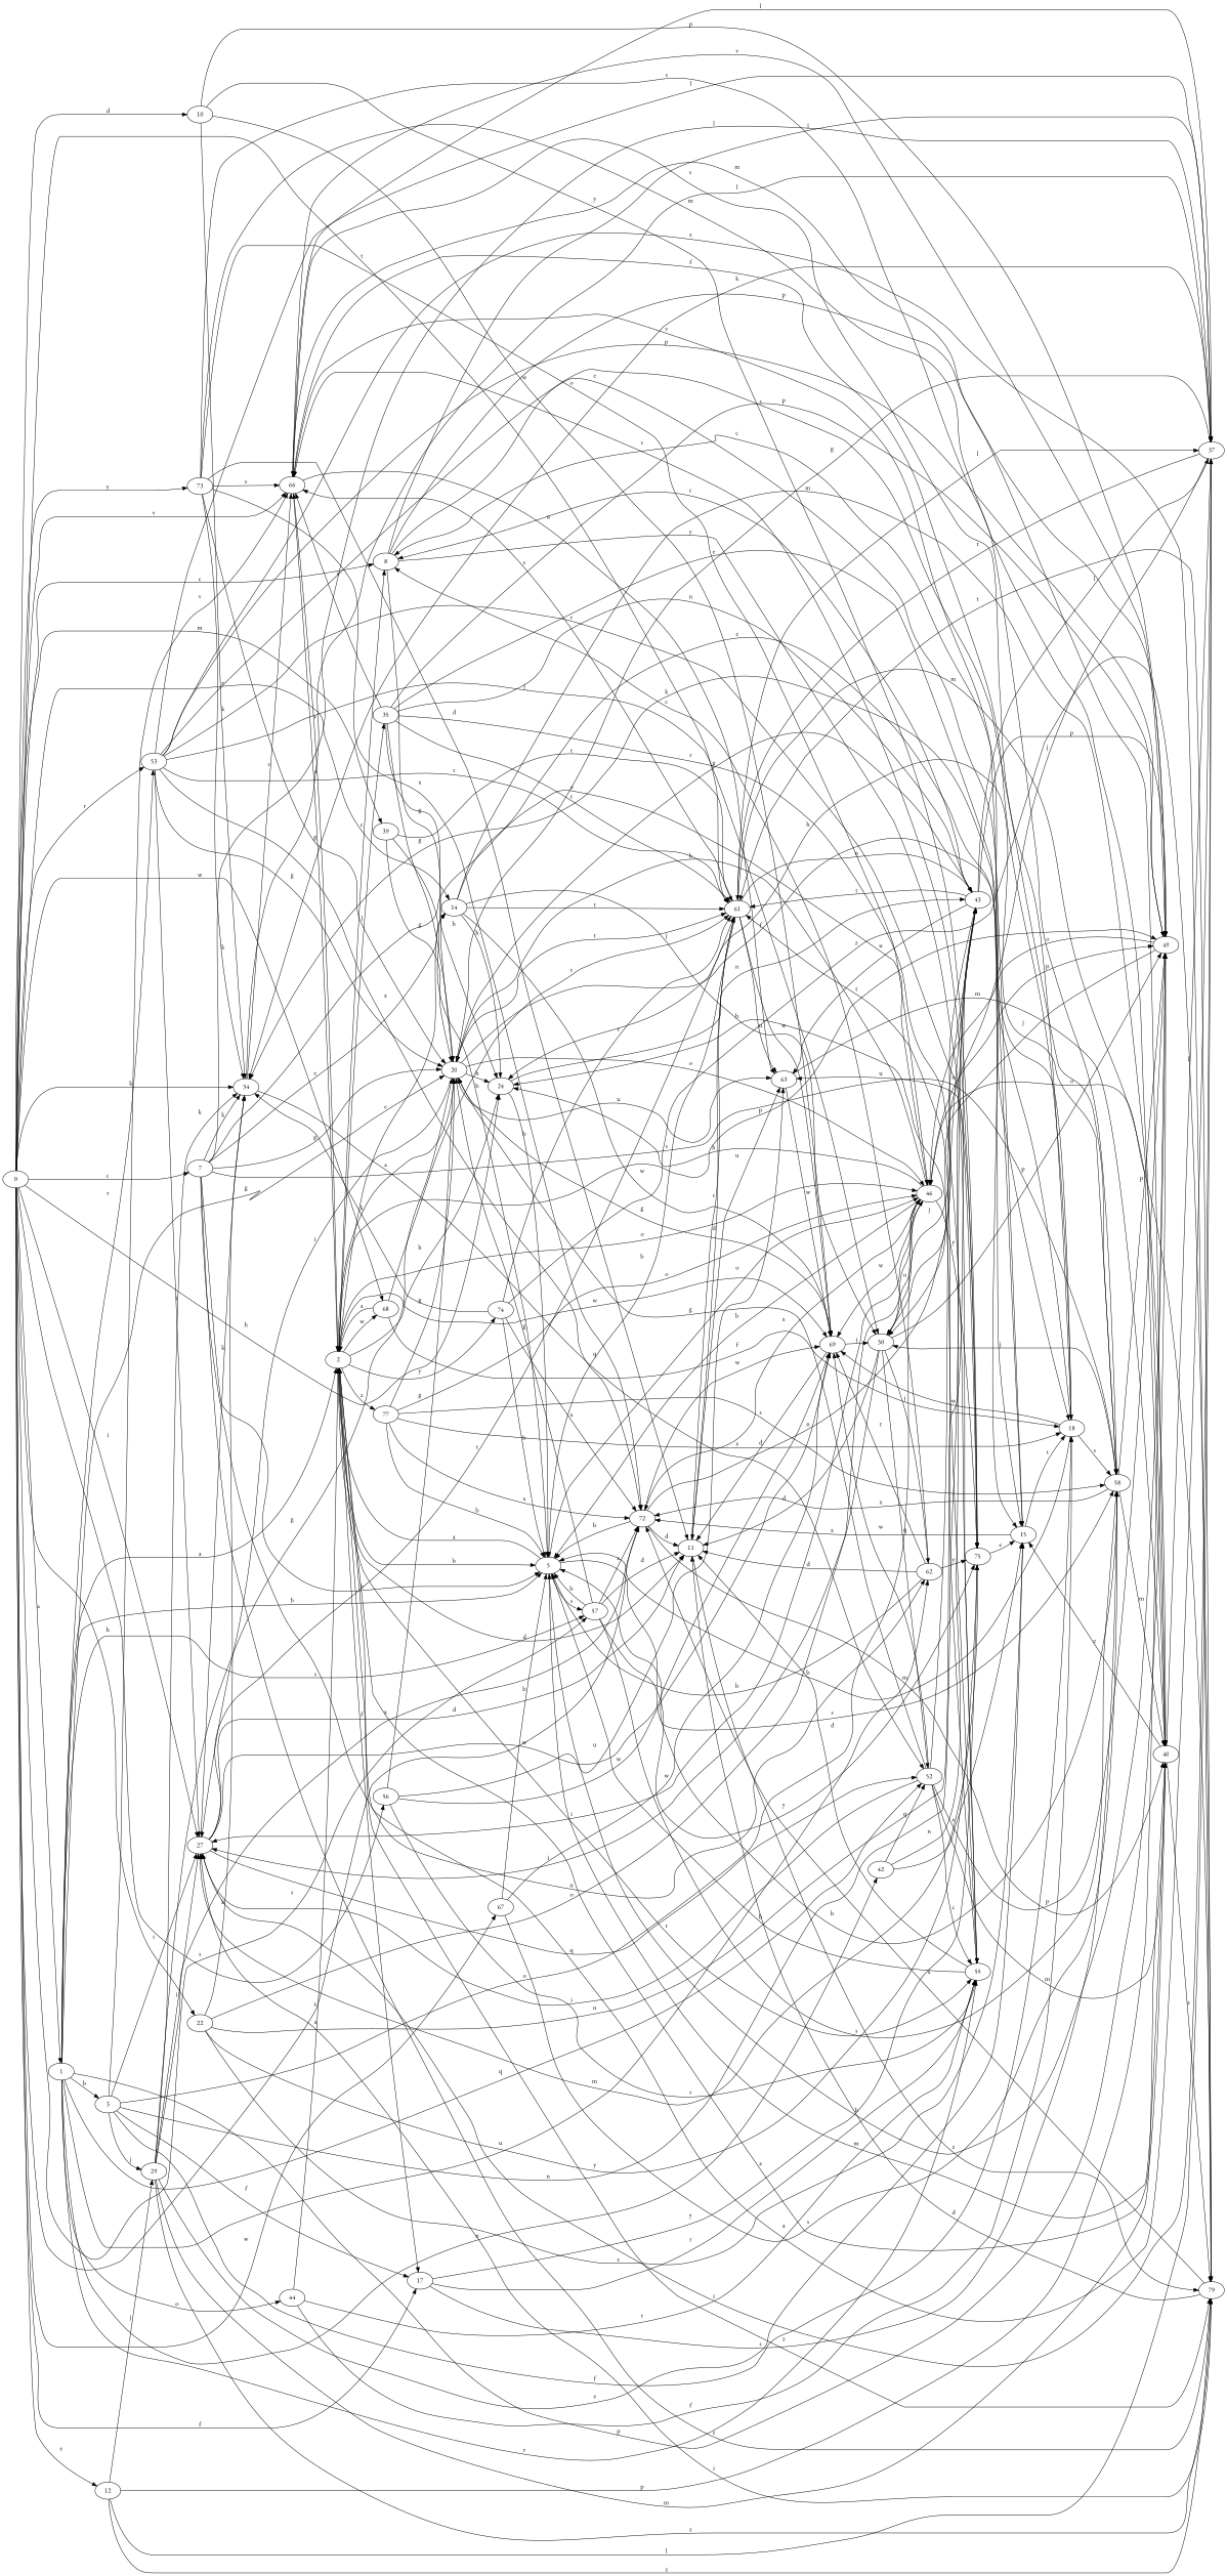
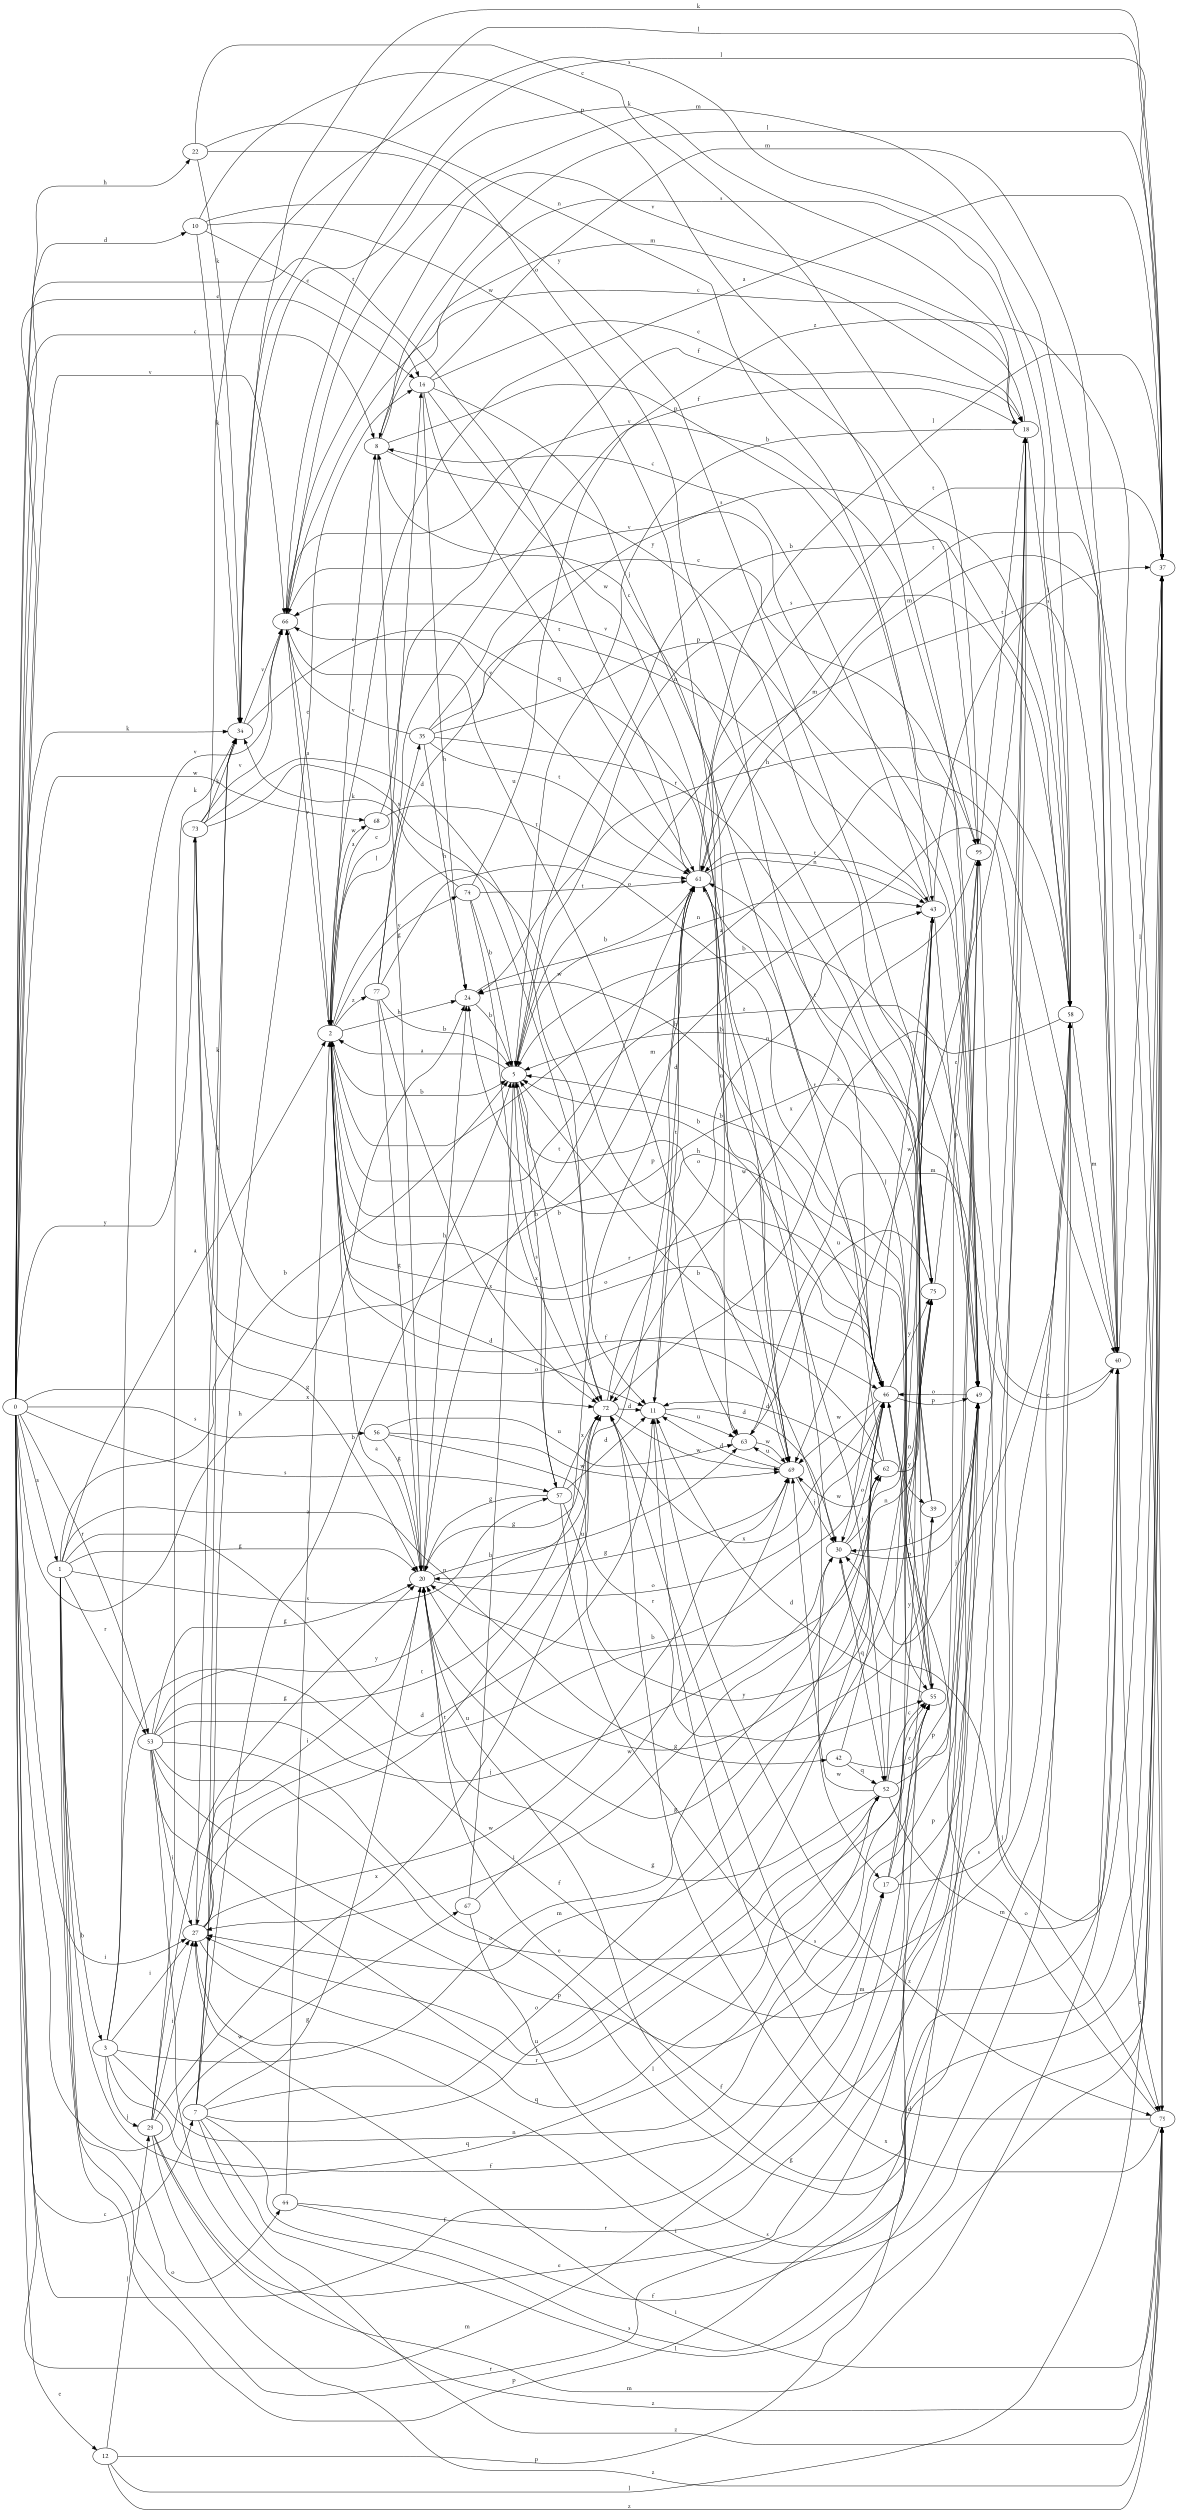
  strict digraph {
    fontname="EB Garamond"
    rankdir=LR
    node [fontname="EB Garamond"]
    edge [fontname="EB Garamond"]
    0
    1
    7
    8
    10
    12
    14
    17
    22
    24
    27
    34
    39
    53
    56
    57
    61
    66
    67
    68
    72
    73
    2
    3
    5
    20
    44
    49
    52
    55
    62
    42
    46
    79
    58
    37
    75
    69
    29
    40
-   15
+   15 [label=95]
    30
    43
    11
    63
    18
    35
    74
    77
    0 -> 1 [label=a]
    0 -> 7 [label=c]
    0 -> 8 [label=c]
    0 -> 10 [label=d]
    0 -> 12 [label=e]
    0 -> 14 [label=e]
    0 -> 17 [label=f]
    0 -> 22 [label=h]
    0 -> 24 [label=h]
    0 -> 27 [label=i]
    0 -> 34 [label=k]
    0 -> 39 [label=m]
    0 -> 53 [label=r]
    0 -> 56 [label=s]
    0 -> 57 [label=s]
    0 -> 61 [label=t]
    0 -> 66 [label=v]
    0 -> 67 [label=w]
    0 -> 68 [label=w]
    0 -> 72 [label=x]
    0 -> 73 [label=y]
    1 -> 53 [label=r]
    1 -> 57 [label=s]
    1 -> 2 [label=a]
    1 -> 3 [label=b]
    1 -> 5 [label=b]
    1 -> 20 [label=g]
    1 -> 44 [label=o]
    1 -> 49 [label=p]
    1 -> 52 [label=q]
    1 -> 55 [label=r]
    1 -> 62 [label=u]
    1 -> 42 [label=n]
    7 -> 14 [label=e]
    7 -> 34 [label=k]
    7 -> 5 [label=b]
    7 -> 20 [label=g]
    7 -> 62 [label=u]
    7 -> 46 [label=o]
    7 -> 79 [label=z]
    7 -> 58 [label=s]
    7 -> 37 [label=l]
    8 -> 20 [label=g]
    8 -> 49 [label=p]
    8 -> 58 [label=s]
    8 -> 37 [label=l]
    8 -> 75 [label=y]
+   10 -> 14 [label=e]
    10 -> 34 [label=k]
    10 -> 49 [label=p]
    10 -> 75 [label=y]
    10 -> 69 [label=w]
    12 -> 49 [label=p]
    12 -> 79 [label=z]
    12 -> 37 [label=l]
    12 -> 29 [label=j]
    14 -> 24 [label=h]
    14 -> 61 [label=t]
    14 -> 69 [label=w]
    14 -> 40 [label=m]
    14 -> 15 [label=e]
    14 -> 30 [label=j]
-   58 -> 49 [label=p]
+   17 -> 49 [label=p]
    17 -> 55 [label=r]
    17 -> 58 [label=s]
    17 -> 75 [label=y]
    22 -> 34 [label=k]
    22 -> 46 [label=o]
-   22 -> 75 [label=y]
    22 -> 15 [label=e]
    22 -> 43 [label=n]
    24 -> 5 [label=b]
    24 -> 43 [label=n]
    27 -> 34 [label=k]
    27 -> 61 [label=t]
    27 -> 52 [label=q]
    27 -> 69 [label=w]
    27 -> 11 [label=d]
    34 -> 66 [label=v]
    34 -> 52 [label=q]
    34 -> 37 [label=l]
    39 -> 61 [label=t]
    39 -> 5 [label=b]
    39 -> 20 [label=g]
    53 -> 27 [label=i]
    53 -> 61 [label=t]
-   53 -> 72 [label=x]
+   53 -> 72 [label=y]
    53 -> 20 [label=g]
    53 -> 49 [label=p]
    53 -> 55 [label=r]
    53 -> 79 [label=z]
    53 -> 37 [label=l]
    53 -> 15 [label=e]
    53 -> 30 [label=j]
    56 -> 20 [label=g]
    56 -> 55 [label=r]
    56 -> 69 [label=w]
    56 -> 63 [label=u]
    57 -> 72 [label=x]
    57 -> 5 [label=b]
    57 -> 20 [label=g]
    57 -> 58 [label=s]
    57 -> 75 [label=y]
    57 -> 11 [label=d]
    61 -> 66 [label=v]
    61 -> 5 [label=b]
    61 -> 37 [label=l]
    61 -> 69 [label=w]
    61 -> 40 [label=m]
    61 -> 43 [label=n]
    61 -> 11 [label=d]
    61 -> 63 [label=u]
    66 -> 2 [label=a]
    66 -> 37 [label=l]
    66 -> 40 [label=m]
    66 -> 63 [label=u]
-   66 -> 18 [label=f]
+   66 -> 18 [label=m]
    67 -> 5 [label=b]
    67 -> 58 [label=s]
    67 -> 69 [label=w]
    68 -> 61 [label=t]
    68 -> 2 [label=a]
    68 -> 18 [label=f]
    72 -> 5 [label=b]
    72 -> 69 [label=w]
    72 -> 40 [label=m]
    72 -> 43 [label=n]
    72 -> 11 [label=d]
    73 -> 34 [label=k]
    73 -> 66 [label=v]
    73 -> 72 [label=x]
    73 -> 20 [label=g]
    73 -> 46 [label=o]
    73 -> 58 [label=s]
    73 -> 40 [label=m]
    73 -> 11 [label=d]
    2 -> 8 [label=c]
    2 -> 14 [label=e]
    2 -> 17 [label=f]
    2 -> 24 [label=h]
    2 -> 66 [label=v]
    2 -> 68 [label=w]
    2 -> 5 [label=b]
    2 -> 49 [label=p]
    2 -> 55 [label=r]
    2 -> 46 [label=o]
    2 -> 79 [label=z]
    2 -> 69 [label=w]
    2 -> 11 [label=d]
    2 -> 35 [label=l]
    2 -> 74 [label=y]
    2 -> 77 [label=z]
    3 -> 17 [label=f]
    3 -> 27 [label=i]
    3 -> 66 [label=v]
    3 -> 46 [label=o]
    3 -> 29 [label=j]
    3 -> 43 [label=n]
    3 -> 18 [label=f]
    5 -> 57 [label=s]
    5 -> 2 [label=a]
    5 -> 46 [label=o]
    5 -> 58 [label=s]
    5 -> 40 [label=m]
    20 -> 24 [label=h]
    20 -> 27 [label=i]
    20 -> 61 [label=t]
    20 -> 2 [label=a]
    20 -> 46 [label=o]
    20 -> 63 [label=u]
    20 -> 18 [label=f]
    44 -> 2 [label=a]
    44 -> 55 [label=r]
    44 -> 18 [label=f]
    49 -> 66 [label=v]
    49 -> 5 [label=b]
    49 -> 46 [label=o]
    49 -> 30 [label=j]
    52 -> 27 [label=i]
    52 -> 20 [label=g]
    52 -> 49 [label=p]
    52 -> 55 [label=c]
    52 -> 69 [label=w]
    52 -> 40 [label=m]
    52 -> 43 [label=n]
    55 -> 24 [label=h]
    55 -> 61 [label=t]
    55 -> 5 [label=b]
    55 -> 11 [label=d]
    62 -> 8 [label=c]
    62 -> 5 [label=b]
    62 -> 75 [label=y]
-   62 -> 69 [label=t]
+   62 -> 69 [label=w]
    62 -> 11 [label=d]
    42 -> 52 [label=q]
    42 -> 15 [label=e]
    42 -> 43 [label=n]
    46 -> 24 [label=h]
-   46 -> 27 [label=i]
+   46 -> 39 [label=i]
    46 -> 72 [label=x]
    46 -> 5 [label=b]
    46 -> 20 [label=b]
    46 -> 49 [label=p]
    46 -> 75 [label=y]
    46 -> 69 [label=w]
    79 -> 27 [label=i]
    79 -> 61 [label=t]
    79 -> 72 [label=x]
    79 -> 46 [label=o]
    79 -> 11 [label=d]
    58 -> 24 [label=h]
    58 -> 72 [label=x]
    58 -> 5 [label=b]
    58 -> 40 [label=m]
    58 -> 30 [label=j]
    37 -> 27 [label=i]
    37 -> 34 [label=k]
    37 -> 61 [label=t]
    37 -> 2 [label=a]
    37 -> 20 [label=g]
    37 -> 30 [label=j]
    75 -> 27 [label=m]
    75 -> 66 [label=v]
    75 -> 15 [label=e]
    75 -> 63 [label=u]
    69 -> 20 [label=g]
    69 -> 30 [label=j]
    69 -> 11 [label=d]
-   43 -> 63 [label=u]
+   69 -> 63 [label=u]
    29 -> 27 [label=i]
    29 -> 34 [label=k]
    29 -> 72 [label=x]
    29 -> 20 [label=g]
    29 -> 79 [label=z]
    29 -> 40 [label=m]
    29 -> 15 [label=e]
    40 -> 2 [label=a]
    40 -> 79 [label=z]
    40 -> 37 [label=l]
    40 -> 15 [label=e]
    15 -> 66 [label=v]
    15 -> 72 [label=x]
    15 -> 18 [label=t]
    30 -> 27 [label=i]
    30 -> 49 [label=p]
    30 -> 52 [label=q]
    30 -> 62 [label=j]
    30 -> 46 [label=o]
-   30 -> 11 [label=d]
+   11 -> 30 [label=d]
    43 -> 8 [label=c]
    43 -> 61 [label=t]
    43 -> 20 [label=g]
    43 -> 49 [label=p]
    43 -> 37 [label=l]
    43 -> 30 [label=j]
    11 -> 61 [label=t]
    11 -> 79 [label=z]
    11 -> 63 [label=u]
    63 -> 69 [label=w]
    63 -> 40 [label=m]
    18 -> 8 [label=c]
    18 -> 34 [label=k]
    18 -> 66 [label=v]
    18 -> 5 [label=b]
    18 -> 58 [label=s]
    18 -> 69 [label=w]
    35 -> 24 [label=h]
    35 -> 61 [label=t]
    35 -> 66 [label=v]
-   35 -> 20 [label=g]
+   72 -> 20 [label=g]
    35 -> 49 [label=p]
    35 -> 55 [label=r]
    35 -> 15 [label=e]
    35 -> 43 [label=n]
    74 -> 34 [label=k]
    74 -> 61 [label=t]
    74 -> 72 [label=x]
    74 -> 5 [label=b]
    74 -> 79 [label=z]
    77 -> 72 [label=x]
    77 -> 5 [label=b]
    77 -> 20 [label=g]
    77 -> 46 [label=o]
    77 -> 58 [label=s]
-   77 -> 18 [label=x]
+   77 -> 18 [label=f]
  }
